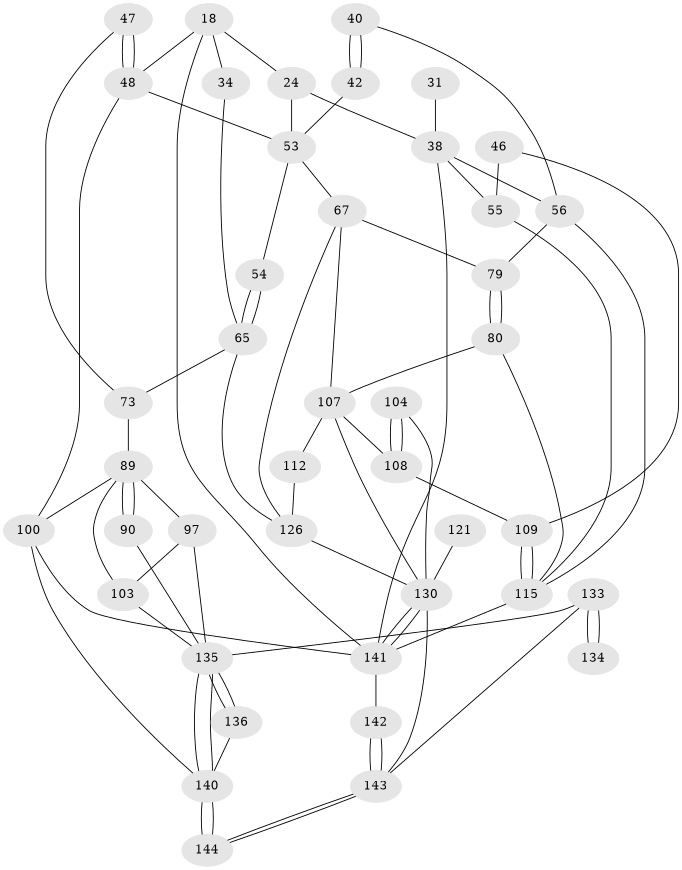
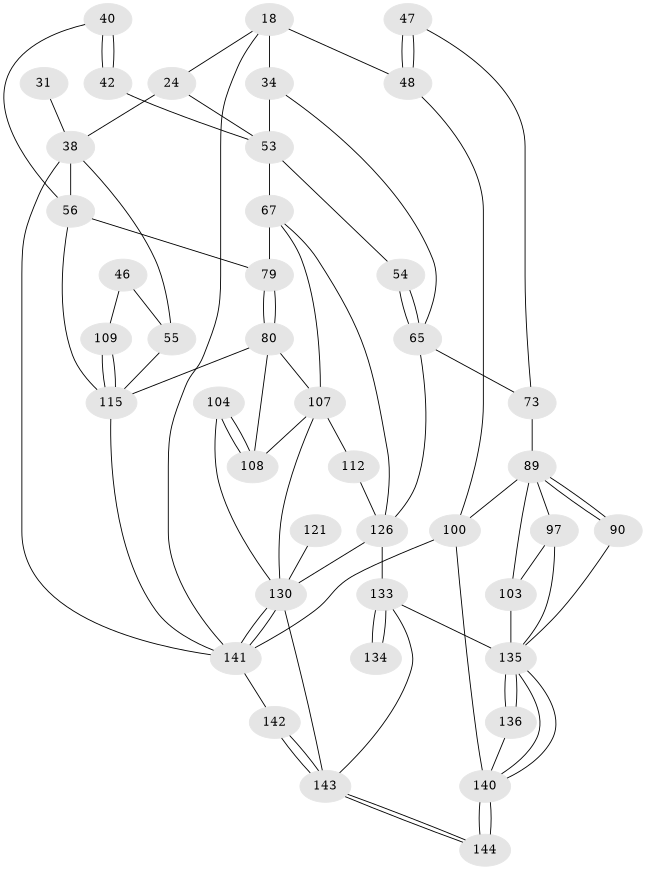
  graph {
    node [color=gray90 style=filled]
    18 [super="+3+9+7+11"]
    24 [super="+16+19"]
    34 [super="+33+14"]
    48 [super="+5+12"]
    141 [super="+118"]
    38 [super="+37+28+30"]
    53 [super="+36+35"]
    65 [super="+50+49"]
    100 [super="+88"]
    142
    55 [super="+44+43"]
    56 [super="+39"]
    54
    67 [super="+66+58"]
    31 [super="+27"]
    73 [super="+52"]
    126 [super="+114+111"]
    115 [super="+91"]
    79 [super="+72+71"]
    40
    42 [super="+41"]
    46
    109 [super="+92"]
    47
    89 [super="+85+86+87+74"]
    140 [super="+138"]
    107 [super="+83+84+82"]
    80 [super="+69"]
    n29 [label=130 super="+128+122+129+130"]
    133 [super="+125+124+127"]
    108 [super="+93+94"]
    112
    90
    97 [super="+96"]
    103 [super="+101+95"]
    135 [super="+120+98+99+119"]
    136
    144
    104
    143 [super="+132+131"]
    121
    134
    18 -- 24 [weight=2]
    18 -- 34 [weight=3]
    18 -- 48 [weight=3]
    18 -- 141 [weight=2]
    24 -- 38 [weight=3]
    24 -- 53
-   48 -- 53 [weight=2]
+   34 -- 53 [weight=2]
    34 -- 65
    48 -- 100 [weight=2]
    141 -- 142
    38 -- 141
    38 -- 55 [weight=2]
    38 -- 56
    53 -- 54
    53 -- 67
    65 -- 73
    65 -- 126
    100 -- 141
    100 -- 140
    142 -- 143 [weight=2]
    142 -- 143
    55 -- 115
    56 -- 115
    56 -- 79
    54 -- 65 [weight=2]
    54 -- 65
    67 -- 126
    67 -- 79 [weight=2]
    67 -- 107
    31 -- 38 [weight=4]
    73 -- 89 [weight=3]
    126 -- n29 [weight=2]
+   126 -- 133 [weight=2]
    115 -- 141 [weight=2]
    79 -- 80 [weight=2]
    79 -- 80
    40 -- 56
    40 -- 42 [weight=2]
    40 -- 42
    42 -- 53 [weight=2]
    46 -- 55 [weight=2]
    46 -- 109
    109 -- 115 [weight=2]
    109 -- 115
    47 -- 48 [weight=2]
    47 -- 48
    47 -- 73
    89 -- 100 [weight=2]
    89 -- 90 [weight=2]
    89 -- 90
    89 -- 97
    89 -- 103
    140 -- 144 [weight=2]
    140 -- 144
    107 -- n29
    107 -- 108
    107 -- 112 [weight=2]
    80 -- 115
    80 -- 107
    n29 -- 141 [weight=2]
    n29 -- 141
    n29 -- 143
    133 -- 135
    133 -- 143
    133 -- 134 [weight=3]
    133 -- 134
-   108 -- 109 [weight=2]
+   108 -- 80 [weight=2]
    112 -- 126
    90 -- 135
    97 -- 103 [weight=2]
    97 -- 135
    103 -- 135
    135 -- 140
    135 -- 140
    135 -- 136 [weight=2]
    135 -- 136
    136 -- 140
    104 -- n29
    104 -- 108 [weight=2]
    104 -- 108
    143 -- 144
    143 -- 144
    121 -- n29 [weight=3]
  }
